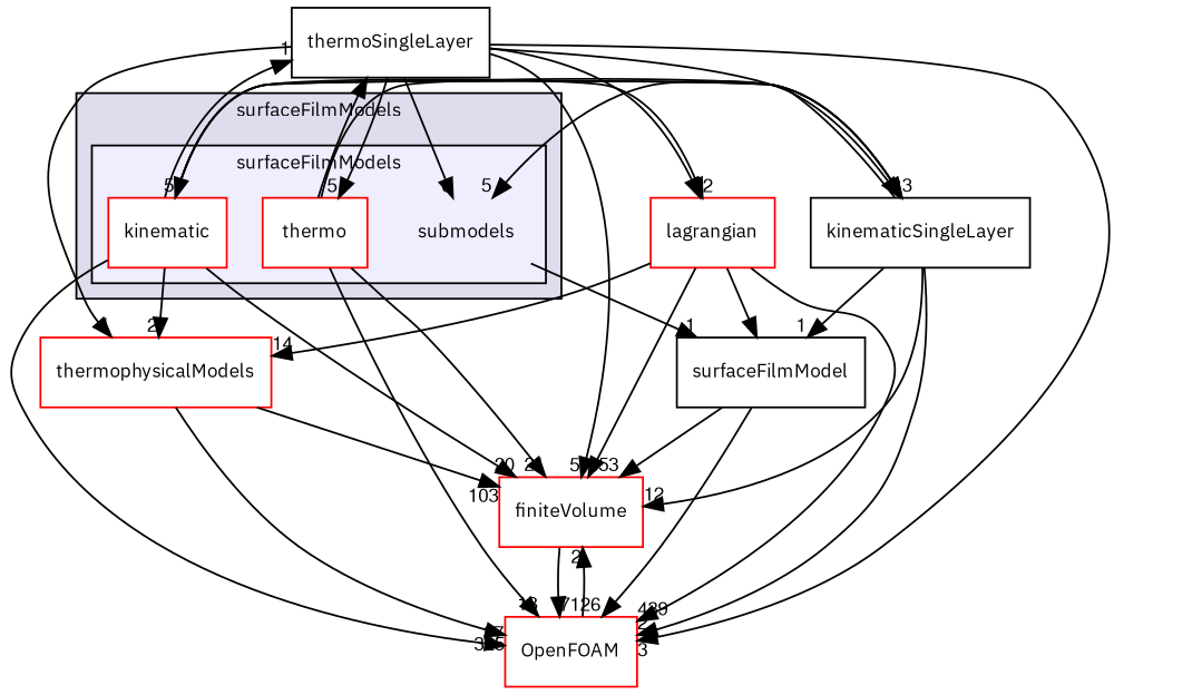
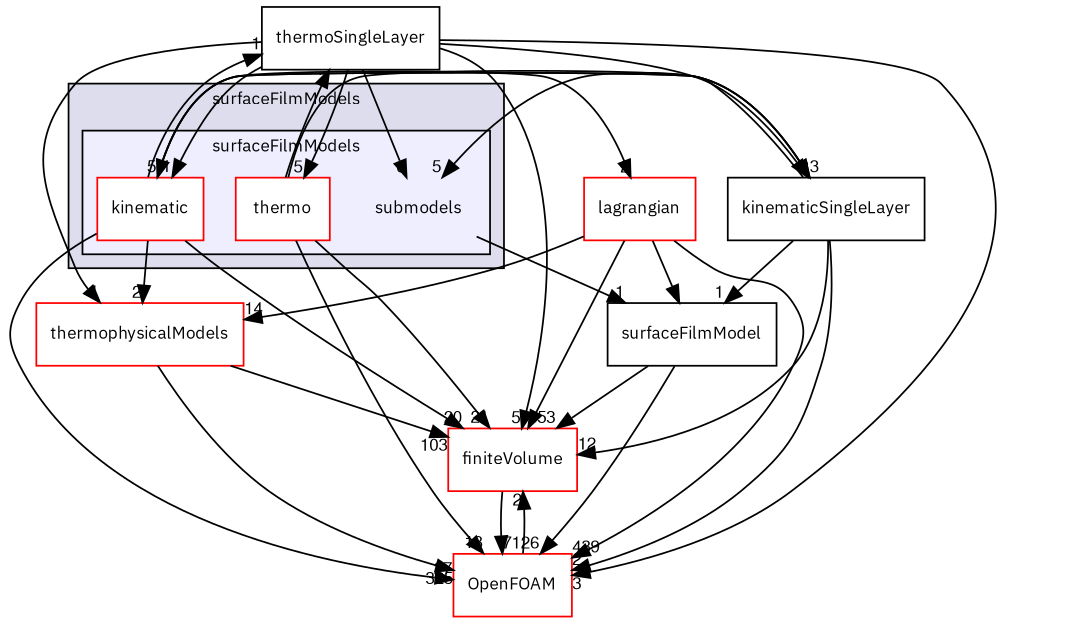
  digraph {
    compound=true
    fontname="IBM Plex Sans"
    node [fontname="IBM Plex Sans" fontsize=10 shape=box color=red]
    edge [headlabel=1 labeldistance=1.5 labelfontname=FreeSans labelfontsize=10 fontname="IBM Plex Sans"]
    n1 [label=submodels shape=plaintext color=""]
    n2 [fillcolor=white label=kinematic style=filled]
    n3 [fillcolor=white label=thermo style=filled]
    n4 [label=surfaceFilmModel color=""]
    n5 [label=finiteVolume]
    n6 [label=kinematicSingleLayer color=""]
    n7 [label=thermoSingleLayer color=""]
    n8 [label=thermophysicalModels]
    n9 [label=OpenFOAM]
    n10 [label=lagrangian]
    subgraph cluster_1 {
      bgcolor="#ddddee"
      fontsize=10
      label=surfaceFilmModels
      pencolor=black
      subgraph cluster_2 {
        bgcolor="#eeeeff"
        fontsize=10
        pencolor=black
        n1
        n2
        n3
      }
    }
    n1 -> n4
    n2 -> n5 [headlabel=20]
    n2 -> n6 [headlabel=3]
    n2 -> n7
    n2 -> n8 [headlabel=2]
    n2 -> n9 [headlabel=27]
    n2 -> n10 [headlabel=2]
    n3 -> n5 [headlabel=21]
    n3 -> n6 [headlabel=2]
    n3 -> n7 [headlabel=3]
    n3 -> n9 [headlabel=18]
    n4 -> n5 [headlabel=3]
    n4 -> n9 [headlabel=6]
    n5 -> n9 [headlabel=712]
    n6 -> n1 [headlabel=5]
    n6 -> n2 [headlabel=5]
    n6 -> n4
    n6 -> n5 [headlabel=12]
    n6 -> n9 [headlabel=2]
    n7 -> n1 [headlabel=6]
-   n7 -> n10
+   n7 -> n2
    n7 -> n3 [headlabel=5]
    n7 -> n5 [headlabel=5]
    n7 -> n6
    n7 -> n8
    n7 -> n9 [headlabel=3]
    n8 -> n5 [headlabel=103]
    n8 -> n9 [headlabel=325]
    n9 -> n5 [headlabel=2]
    n10 -> n4
    n10 -> n5 [headlabel=65]
    n10 -> n8 [headlabel=14]
    n10 -> n9 [headlabel=439]
  }
